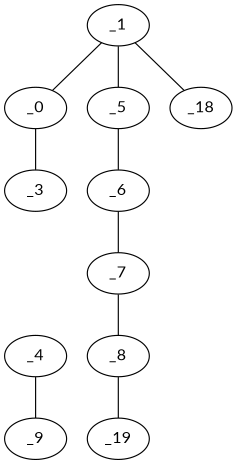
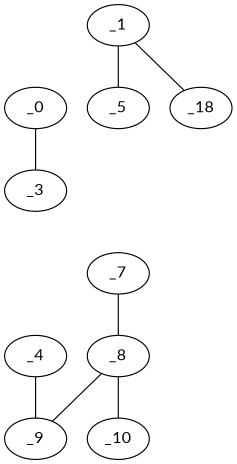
  graph {
    fontname=Lato
    node [charge=0 chem=1 fontname=Lato symbol="C  " x=2.866 y=0]
    edge [fontname=Lato valence=1]
    _1 [x=4.6831 y=0.309]
    n2 [label=_0 x=5.2709 y=-0.5]
    _5 [x=3.7321]
    n4 [chem=4 label=_18 symbol="N  " x=4.9921 y=1.2601]
    _3 [x=4.6831 y=-1.309]
-   _6 [y=0.5]
    _7 [x=2]
    _4 [x=3.7321 y=-1]
    _9 [y=-1.5]
    _8 [x=2 y=-1]
-   _10 [chem=4 symbol="N  " y=1.5 label=_19]
-   _1 -- n2
+   _10 [chem=4 symbol="N  " y=1.5]
    _1 -- _5
    _1 -- n4
    n2 -- _3
-   _5 -- _6
-   _6 -- _7
    _7 -- _8
    _4 -- _9
+   _8 -- _9
    _8 -- _10
  }
